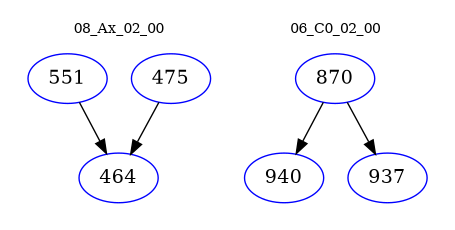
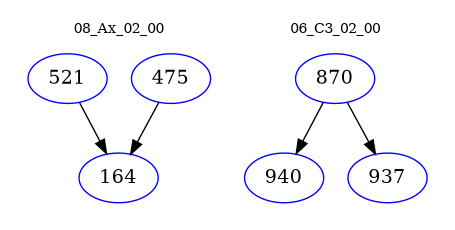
  digraph {
    node [color=blue]
    edge [color=black]
    n1 [label=475]
-   n2 [label=464]
-   n3 [label=551]
+   n2 [label=164]
+   n3 [label=521]
    n4 [label=940]
    n5 [label=870]
    n6 [label=937]
    subgraph cluster_1 {
      color=white
      fontsize=10
      label="08_Ax_02_00"
      n1
      n2
      n3
    }
    subgraph cluster_2 {
      color=white
      fontsize=10
-     label="06_C0_02_00"
+     label="06_C3_02_00"
      n4
      n5
      n6
    }
    n1 -> n2
    n3 -> n2
    n5 -> n4
    n5 -> n6
  }
